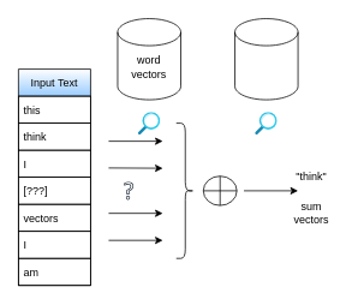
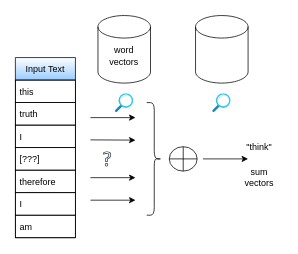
  <mxCell id="0" />
  <mxCell id="1" parent="0" />
  <mxCell id="2" value="Input Text" style="swimlane;fontStyle=0;childLayout=stackLayout;horizontal=1;startSize=30;horizontalStack=0;resizeParent=1;resizeParentMax=0;resizeLast=0;collapsible=1;marginBottom=0;gradientColor=#99CCFF;" vertex="1" parent="1"><mxGeometry x="20" y="76" width="80" height="240" as="geometry" /></mxCell>
  <mxCell id="3" value="this" style="text;strokeColor=default;fillColor=none;align=left;verticalAlign=middle;spacingLeft=4;spacingRight=4;overflow=hidden;points=[[0,0.5],[1,0.5]];portConstraint=eastwest;rotatable=0;" vertex="1" parent="2"><mxGeometry y="30" width="80" height="30" as="geometry" /></mxCell>
- <mxCell id="4" value="think" style="text;strokeColor=default;fillColor=none;align=left;verticalAlign=middle;spacingLeft=4;spacingRight=4;overflow=hidden;points=[[0,0.5],[1,0.5]];portConstraint=eastwest;rotatable=0;" vertex="1" parent="2"><mxGeometry y="60" width="80" height="30" as="geometry" /></mxCell>
+ <mxCell id="4" value="truth" style="text;strokeColor=default;fillColor=none;align=left;verticalAlign=middle;spacingLeft=4;spacingRight=4;overflow=hidden;points=[[0,0.5],[1,0.5]];portConstraint=eastwest;rotatable=0;" vertex="1" parent="2"><mxGeometry y="60" width="80" height="30" as="geometry" /></mxCell>
  <mxCell id="5" value="I" style="text;strokeColor=default;fillColor=none;align=left;verticalAlign=middle;spacingLeft=4;spacingRight=4;overflow=hidden;points=[[0,0.5],[1,0.5]];portConstraint=eastwest;rotatable=0;" vertex="1" parent="2"><mxGeometry y="90" width="80" height="30" as="geometry" /></mxCell>
  <mxCell id="6" value="[???]" style="text;strokeColor=default;fillColor=none;align=left;verticalAlign=middle;spacingLeft=4;spacingRight=4;overflow=hidden;points=[[0,0.5],[1,0.5]];portConstraint=eastwest;rotatable=0;" vertex="1" parent="2"><mxGeometry y="120" width="80" height="30" as="geometry" /></mxCell>
- <mxCell id="7" value="vectors" style="text;strokeColor=default;fillColor=none;align=left;verticalAlign=middle;spacingLeft=4;spacingRight=4;overflow=hidden;points=[[0,0.5],[1,0.5]];portConstraint=eastwest;rotatable=0;" vertex="1" parent="2"><mxGeometry y="150" width="80" height="30" as="geometry" /></mxCell>
+ <mxCell id="7" value="therefore" style="text;strokeColor=default;fillColor=none;align=left;verticalAlign=middle;spacingLeft=4;spacingRight=4;overflow=hidden;points=[[0,0.5],[1,0.5]];portConstraint=eastwest;rotatable=0;" vertex="1" parent="2"><mxGeometry y="150" width="80" height="30" as="geometry" /></mxCell>
  <mxCell id="8" value="I" style="text;strokeColor=default;fillColor=none;align=left;verticalAlign=middle;spacingLeft=4;spacingRight=4;overflow=hidden;points=[[0,0.5],[1,0.5]];portConstraint=eastwest;rotatable=0;" vertex="1" parent="2"><mxGeometry y="180" width="80" height="30" as="geometry" /></mxCell>
  <mxCell id="9" value="am" style="text;strokeColor=default;fillColor=none;align=left;verticalAlign=middle;spacingLeft=4;spacingRight=4;overflow=hidden;points=[[0,0.5],[1,0.5]];portConstraint=eastwest;rotatable=0;" vertex="1" parent="2"><mxGeometry y="210" width="80" height="30" as="geometry" /></mxCell>
  <mxCell id="10" value="" style="shape=orEllipse;perimeter=ellipsePerimeter;whiteSpace=wrap;html=1;backgroundOutline=1;strokeColor=default;gradientColor=none;" vertex="1" parent="1"><mxGeometry x="225" y="194.75" width="37.14" height="32.5" as="geometry" /></mxCell>
  <mxCell id="11" value="" style="shape=curlyBracket;whiteSpace=wrap;html=1;rounded=1;flipH=1;strokeColor=default;gradientColor=none;" vertex="1" parent="1"><mxGeometry x="195" y="136" width="20" height="150" as="geometry" /></mxCell>
  <mxCell id="12" value="sum&lt;br&gt;vectors" style="text;html=1;strokeColor=none;fillColor=none;align=center;verticalAlign=middle;whiteSpace=wrap;rounded=0;" vertex="1" parent="1"><mxGeometry x="315" y="221" width="60" height="30" as="geometry" /></mxCell>
  <mxCell id="13" value="" style="shape=cylinder3;whiteSpace=wrap;html=1;boundedLbl=1;backgroundOutline=1;size=15;strokeColor=default;gradientColor=none;" vertex="1" parent="1"><mxGeometry x="260" y="20" width="70" height="90" as="geometry" /></mxCell>
  <mxCell id="14" value="" style="endArrow=classic;html=1;rounded=0;entryX=0.25;entryY=1;entryDx=0;entryDy=0;" edge="1" parent="1" target="15"><mxGeometry width="50" height="50" relative="1" as="geometry"><mxPoint x="270" y="211" as="sourcePoint" /><mxPoint x="350" y="210.83" as="targetPoint" /></mxGeometry></mxCell>
  <mxCell id="15" value="&quot;think&quot;" style="text;html=1;strokeColor=none;fillColor=none;align=center;verticalAlign=middle;whiteSpace=wrap;rounded=0;" vertex="1" parent="1"><mxGeometry x="315" y="181" width="60" height="30" as="geometry" /></mxCell>
  <mxCell id="16" value="" style="aspect=fixed;html=1;points=[];align=center;image;fontSize=12;image=img/lib/azure2/general/Search.svg;strokeColor=default;gradientColor=none;" vertex="1" parent="1"><mxGeometry x="282.69" y="124" width="24.62" height="25" as="geometry" /></mxCell>
  <mxCell id="17" value="" style="shape=cylinder3;whiteSpace=wrap;html=1;boundedLbl=1;backgroundOutline=1;size=15;strokeColor=default;gradientColor=none;" vertex="1" parent="1"><mxGeometry x="130" y="20" width="70" height="90" as="geometry" /></mxCell>
  <mxCell id="18" value="&lt;p style=&quot;line-height: 1.3&quot;&gt;word vectors&lt;/p&gt;" style="text;html=1;strokeColor=none;fillColor=none;align=center;verticalAlign=middle;whiteSpace=wrap;rounded=0;" vertex="1" parent="1"><mxGeometry x="135" y="60" width="60" height="30" as="geometry" /></mxCell>
  <mxCell id="19" value="" style="endArrow=classic;html=1;rounded=0;" edge="1" parent="1"><mxGeometry width="50" height="50" relative="1" as="geometry"><mxPoint x="120" y="156" as="sourcePoint" /><mxPoint x="180" y="156" as="targetPoint" /></mxGeometry></mxCell>
  <mxCell id="20" value="" style="endArrow=classic;html=1;rounded=0;" edge="1" parent="1"><mxGeometry width="50" height="50" relative="1" as="geometry"><mxPoint x="120" y="185.67" as="sourcePoint" /><mxPoint x="180" y="186" as="targetPoint" /></mxGeometry></mxCell>
  <mxCell id="21" value="" style="endArrow=classic;html=1;rounded=0;" edge="1" parent="1"><mxGeometry width="50" height="50" relative="1" as="geometry"><mxPoint x="120" y="236" as="sourcePoint" /><mxPoint x="180" y="236" as="targetPoint" /></mxGeometry></mxCell>
  <mxCell id="22" value="" style="endArrow=classic;html=1;rounded=0;" edge="1" parent="1"><mxGeometry width="50" height="50" relative="1" as="geometry"><mxPoint x="120" y="266" as="sourcePoint" /><mxPoint x="180" y="266" as="targetPoint" /></mxGeometry></mxCell>
  <mxCell id="23" value="" style="aspect=fixed;html=1;points=[];align=center;image;fontSize=12;image=img/lib/azure2/general/Search.svg;strokeColor=default;gradientColor=none;" vertex="1" parent="1"><mxGeometry x="153" y="124" width="24.62" height="25" as="geometry" /></mxCell>
  <mxCell id="24" value="" style="sketch=0;outlineConnect=0;fontColor=#232F3E;gradientColor=none;fillColor=#232F3D;strokeColor=none;dashed=0;verticalLabelPosition=bottom;verticalAlign=top;align=center;html=1;fontSize=12;fontStyle=0;aspect=fixed;pointerEvents=1;shape=mxgraph.aws4.question;" vertex="1" parent="1"><mxGeometry x="137.05" y="201" width="10.51" height="20" as="geometry" /></mxCell>
